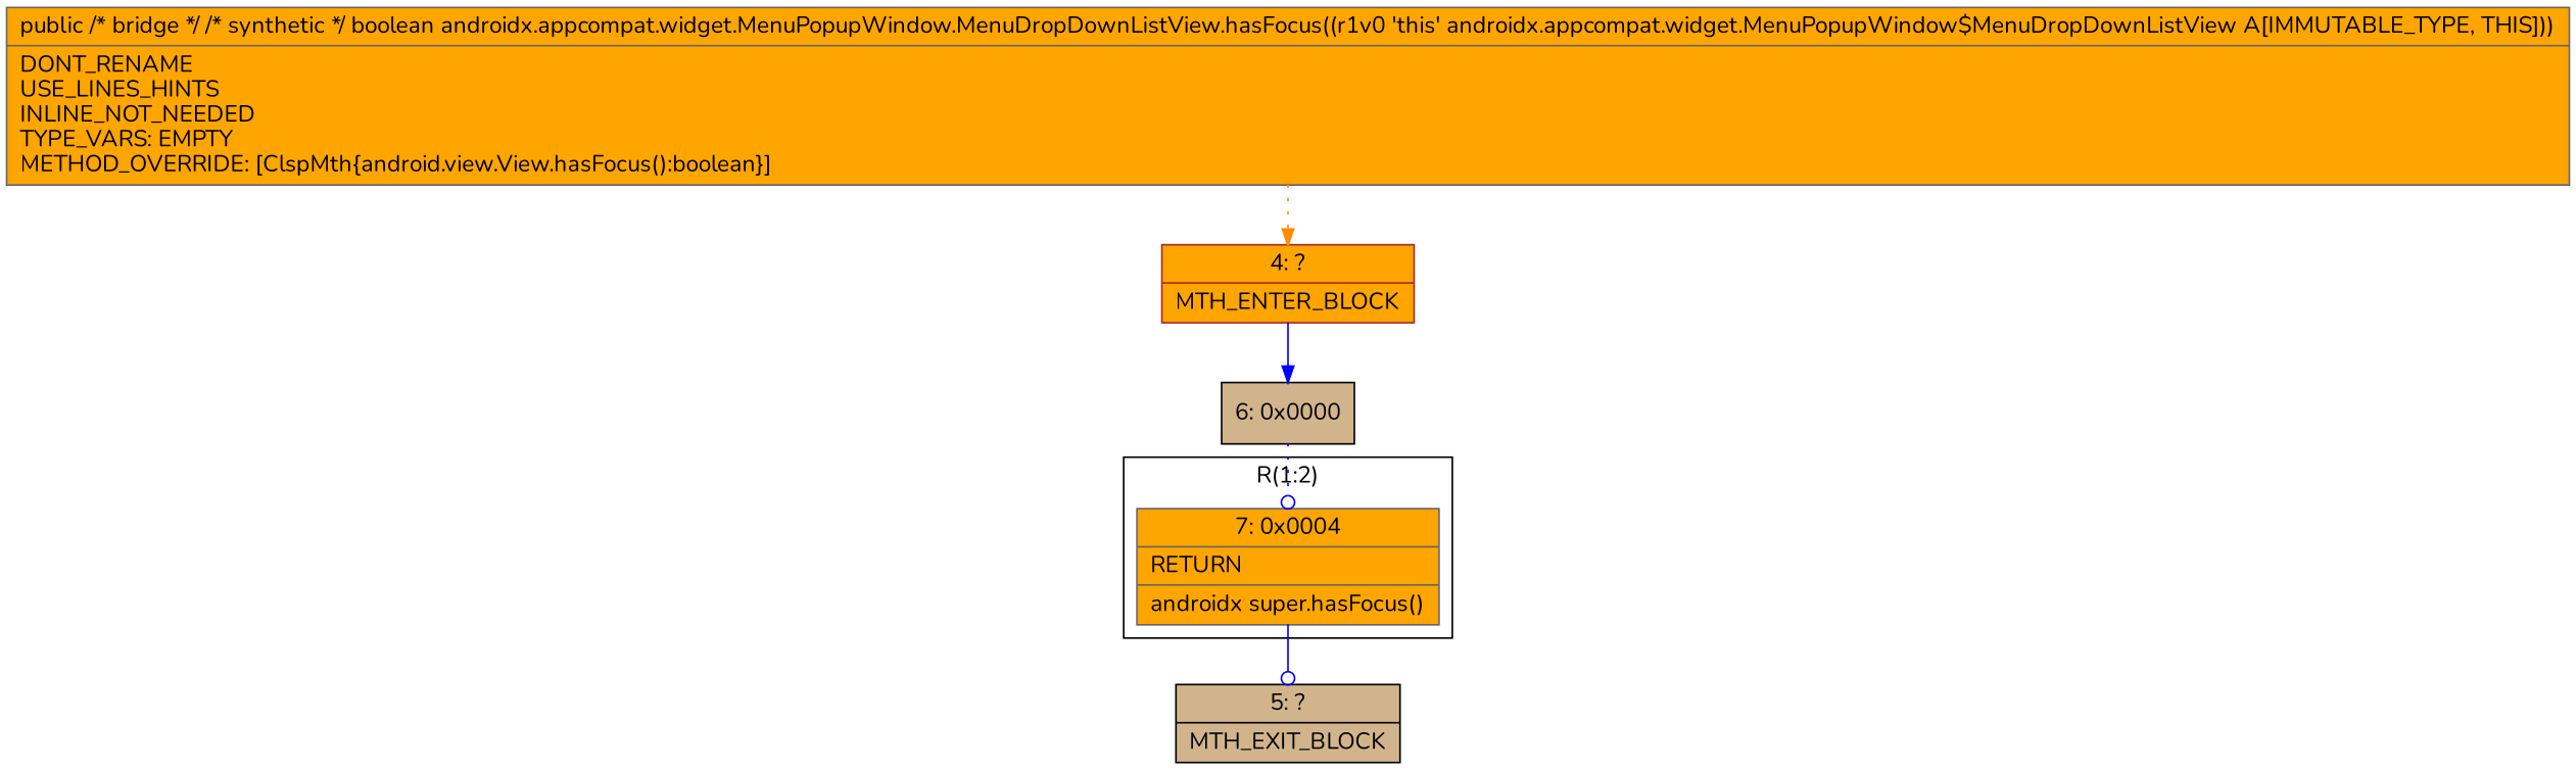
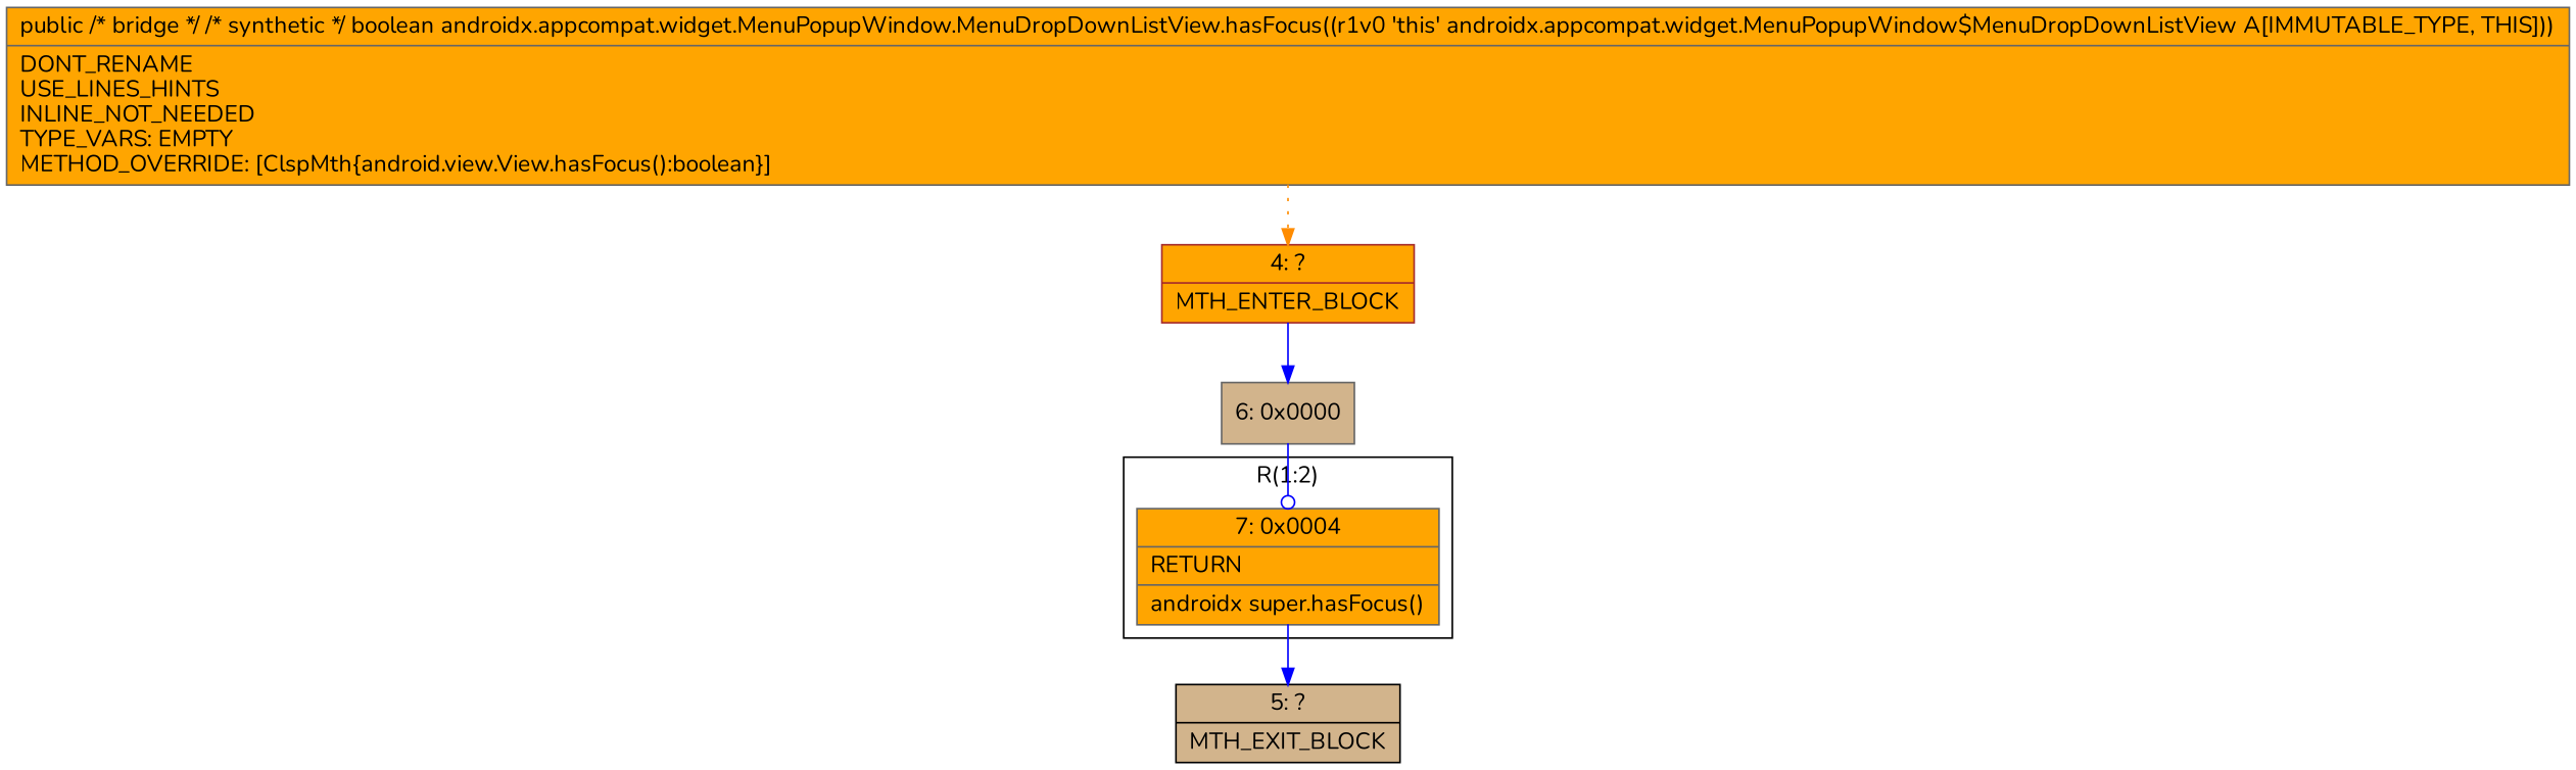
  digraph {
    fontname=Nunito
    node [color=gray40 fillcolor=orange fontname=Nunito shape=record style=filled]
    edge [arrowhead=odot color=blue fontname=Nunito style=solid]
    n1 [label="{7\:\ 0x0004|RETURN\l|androidx super.hasFocus()\l}"]
    n2 [color=black fillcolor=tan label="{5\:\ ?|MTH_EXIT_BLOCK\l}"]
    n3 [color=brown label="{4\:\ ?|MTH_ENTER_BLOCK\l}"]
-   n4 [color=black fillcolor=tan label="{6\:\ 0x0000}"]
+   n4 [fillcolor=tan label="{6\:\ 0x0000}"]
    n5 [label="{public \/* bridge *\/ \/* synthetic *\/ boolean androidx.appcompat.widget.MenuPopupWindow.MenuDropDownListView.hasFocus((r1v0 'this' androidx.appcompat.widget.MenuPopupWindow$MenuDropDownListView A[IMMUTABLE_TYPE, THIS]))  | DONT_RENAME\lUSE_LINES_HINTS\lINLINE_NOT_NEEDED\lTYPE_VARS: EMPTY\lMETHOD_OVERRIDE: [ClspMth\{android.view.View.hasFocus():boolean\}]\l}"]
    subgraph cluster_1 {
      label="R(1:2)"
      n1
    }
-   n1 -> n2
+   n1 -> n2 [arrowhead=normal]
    n3 -> n4 [arrowhead=normal]
-   n4 -> n1 [style=dotted]
+   n4 -> n1
    n5 -> n3 [arrowhead=normal color=darkorange style=dotted]
  }
